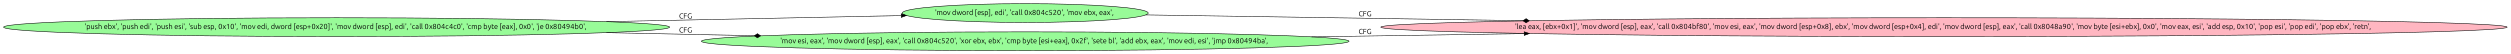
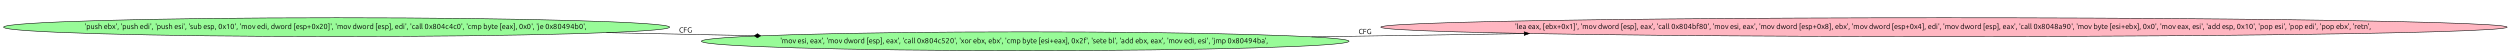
  digraph {
    rankdir=LR
    fontname=Ubuntu
    node [style=filled fillcolor=palegreen fontname=Ubuntu]
    edge [arrowhead=normal fontname=Ubuntu]
    n1 [label="'push ebx', 'push edi', 'push esi', 'sub esp, 0x10', 'mov edi, dword [esp+0x20]', 'mov dword [esp], edi', 'call 0x804c4c0', 'cmp byte [eax], 0x0', 'je 0x80494b0', "]
-   n2 [label="'mov dword [esp], edi', 'call 0x804c520', 'mov ebx, eax', "]
    n3 [label="'mov esi, eax', 'mov dword [esp], eax', 'call 0x804c520', 'xor ebx, ebx', 'cmp byte [esi+eax], 0x2f', 'sete bl', 'add ebx, eax', 'mov edi, esi', 'jmp 0x80494ba', "]
    n4 [label="'lea eax, [ebx+0x1]', 'mov dword [esp], eax', 'call 0x804bf80', 'mov esi, eax', 'mov dword [esp+0x8], ebx', 'mov dword [esp+0x4], edi', 'mov dword [esp], eax', 'call 0x8048a90', 'mov byte [esi+ebx], 0x0', 'mov eax, esi', 'add esp, 0x10', 'pop esi', 'pop edi', 'pop ebx', 'retn', " fillcolor=lightpink]
-   n1 -> n2 [label=CFG]
    n1 -> n3 [label=CFG arrowhead=diamond]
-   n2 -> n4 [label=CFG arrowhead=diamond]
    n3 -> n4 [label=CFG]
  }
